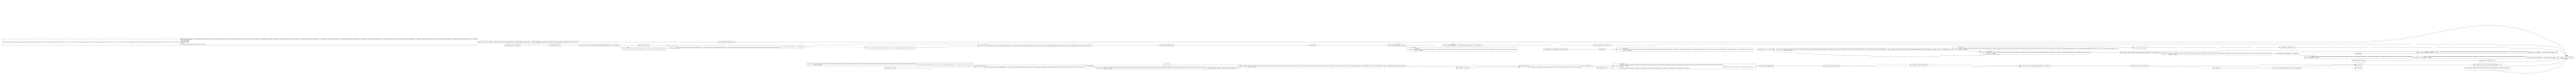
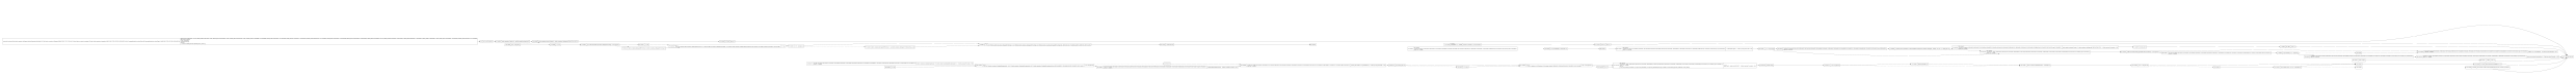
  digraph {
    fontname=Nunito
    rankdir=LR
    node [fontname=Nunito shape=record]
    edge [fontname=Nunito]
    n1 [label="{65\:\ ?|MTH_ENTER_BLOCK\l}"]
    n2 [label="{67\:\ 0x0000|kotlinx.coroutines.NodeList r0 = getOrPromoteCancellingList(r13)\l}"]
    n3 [label="{69\:\ 0x0006|kotlinx.coroutines.internal.Symbol r0 = kotlinx.coroutines.JobSupportKt.COMPLETING_RETRY\l}"]
    n4 [label="{68\:\ 0x0004|if (r0 != null) goto L6\l}"]
    n5 [label="{71\:\ 0x000b|r2 = null\l}"]
    n6 [label="{70\:\ 0x000a|RETURN\l|return r0\l}"]
    n7 [label="{72\:\ 0x000e|if ((r13 instanceof kotlinx.coroutines.JobSupport.Finishing) == false) goto L62\l}"]
    n8 [label="{66\:\ ?|MTH_EXIT_BLOCK\l}"]
    n9 [label="{73\:\ 0x0010|kotlinx.coroutines.JobSupport$Finishing r1 = (kotlinx.coroutines.JobSupport.Finishing) r13\l}"]
    n10 [label="{74\:\ 0x0014|r1 = null\l}"]
    n11 [label="{75\:\ 0x0015|PHI: r1 \l  PHI: (r1v2 'finishing' kotlinx.coroutines.JobSupport$Finishing) = (r1v1 'finishing' kotlinx.coroutines.JobSupport$Finishing), (r1v6 'finishing' kotlinx.coroutines.JobSupport$Finishing) binds: [B:74:0x0014, B:73:0x0010] A[DONT_GENERATE, DONT_INLINE]\l|r3 = false\l}"]
    n12 [label="{76\:\ 0x0016|if (r1 != null) goto L12\l}"]
    n13 [label="{77\:\ 0x0018|kotlinx.coroutines.JobSupport$Finishing r1 = new kotlinx.coroutines.JobSupport.Finishing(r0, false, null)\l}"]
    n14 [label="{78\:\ 0x001d|PHI: r1 \l  PHI: (r1v3 'finishing' kotlinx.coroutines.JobSupport$Finishing) = (r1v2 'finishing' kotlinx.coroutines.JobSupport$Finishing), (r1v4 'finishing' kotlinx.coroutines.JobSupport$Finishing) binds: [B:76:0x0016, B:77:0x0018] A[DONT_GENERATE, DONT_INLINE]\l}"]
    n15 [label="{79\:\ 0x001f|monitor\-enter(r1)\l}"]
    n16 [label="{80\:\ 0x0020}"]
-   n17 [label="{129\:\ 0x0021|SYNTHETIC\lEXC_TOP_SPLITTER\l}"]
    n18 [label="{81\:\ 0x0021|TRY_ENTER\lTryCatch #0 \{, blocks: (B:81:0x0021, B:83:0x0027, B:87:0x002e, B:89:0x0033, B:91:0x003b, B:94:0x0041, B:96:0x0047, B:99:0x0051, B:100:0x0056, B:101:0x0057, B:103:0x005f, B:108:0x006d, B:113:0x0079, B:107:0x0067), top: B:129:0x0021 \}\lCatch: all \-\> 0x009b\l}"]
    n19 [label="{126\:\ 0x009b|REMOVE\lExcHandler: all \-\> 0x009b\l|java.lang.Throwable r2 = move\-exception\l}"]
    n20 [label="{82\:\ 0x0025|if (r1.isCompleting() == false) goto L21\l}"]
    n21 [label="{128\:\ 0x009d|REMOVE\l|throw r2\l}"]
    n22 [label="{86\:\ 0x002d}"]
    n23 [label="{87\:\ 0x002e|TRY_ENTER\lTryCatch #0 \{, blocks: (B:81:0x0021, B:83:0x0027, B:87:0x002e, B:89:0x0033, B:91:0x003b, B:94:0x0041, B:96:0x0047, B:99:0x0051, B:100:0x0056, B:101:0x0057, B:103:0x005f, B:108:0x006d, B:113:0x0079, B:107:0x0067), top: B:129:0x0021 \}\lCatch: all \-\> 0x009b\l|r1.setCompleting(true)     \/\/ Catch: java.lang.Throwable \-\> L9b\l}"]
    n24 [label="{84\:\ 0x002b|monitor\-exit(r1)\l}"]
    n25 [label="{85\:\ 0x002c|RETURN\l|return r2\l}"]
    n26 [label="{88\:\ 0x0031|if (r1 == r13) goto L29\l}"]
    n27 [label="{89\:\ 0x0033|TryCatch #0 \{, blocks: (B:81:0x0021, B:83:0x0027, B:87:0x002e, B:89:0x0033, B:91:0x003b, B:94:0x0041, B:96:0x0047, B:99:0x0051, B:100:0x0056, B:101:0x0057, B:103:0x005f, B:108:0x006d, B:113:0x0079, B:107:0x0067), top: B:129:0x0021 \}\lCatch: all \-\> 0x009b\l}"]
    n28 [label="{94\:\ 0x0041|TRY_ENTER\lTryCatch #0 \{, blocks: (B:81:0x0021, B:83:0x0027, B:87:0x002e, B:89:0x0033, B:91:0x003b, B:94:0x0041, B:96:0x0047, B:99:0x0051, B:100:0x0056, B:101:0x0057, B:103:0x005f, B:108:0x006d, B:113:0x0079, B:107:0x0067), top: B:129:0x0021 \}\lCatch: all \-\> 0x009b\l}"]
    n29 [label="{90\:\ 0x0039|if (androidx.concurrent.futures.C0125xc40028dd.m112m(kotlinx.coroutines.JobSupport._state$FU, r12, r13, r1) != false) goto L29\l}"]
    n30 [label="{95\:\ 0x0045|if (kotlinx.coroutines.Debug.getASSERTIONS_ENABLED() == false) goto L36\l}"]
    n31 [label="{91\:\ 0x003b|TRY_LEAVE\lTryCatch #0 \{, blocks: (B:81:0x0021, B:83:0x0027, B:87:0x002e, B:89:0x0033, B:91:0x003b, B:94:0x0041, B:96:0x0047, B:99:0x0051, B:100:0x0056, B:101:0x0057, B:103:0x005f, B:108:0x006d, B:113:0x0079, B:107:0x0067), top: B:129:0x0021 \}\lCatch: all \-\> 0x009b\l|kotlinx.coroutines.internal.Symbol r2 = kotlinx.coroutines.JobSupportKt.COMPLETING_RETRY     \/\/ Catch: java.lang.Throwable \-\> L9b\l}"]
    n32 [label="{92\:\ 0x003f|monitor\-exit(r1)\l}"]
    n33 [label="{93\:\ 0x0040|RETURN\l|return r2\l}"]
    n34 [label="{96\:\ 0x0047|TryCatch #0 \{, blocks: (B:81:0x0021, B:83:0x0027, B:87:0x002e, B:89:0x0033, B:91:0x003b, B:94:0x0041, B:96:0x0047, B:99:0x0051, B:100:0x0056, B:101:0x0057, B:103:0x005f, B:108:0x006d, B:113:0x0079, B:107:0x0067), top: B:129:0x0021 \}\lCatch: all \-\> 0x009b\l}"]
    n35 [label="{101\:\ 0x0057|TryCatch #0 \{, blocks: (B:81:0x0021, B:83:0x0027, B:87:0x002e, B:89:0x0033, B:91:0x003b, B:94:0x0041, B:96:0x0047, B:99:0x0051, B:100:0x0056, B:101:0x0057, B:103:0x005f, B:108:0x006d, B:113:0x0079, B:107:0x0067), top: B:129:0x0021 \}\lCatch: all \-\> 0x009b\l|boolean r8 = r1.isCancelling()     \/\/ Catch: java.lang.Throwable \-\> L9b\l}"]
    n36 [label="{97\:\ 0x004e|if ((r1.isSealed() ^ 1) == 0) goto L34\l}"]
    n37 [label="{98\:\ 0x0050}"]
    n38 [label="{99\:\ 0x0051|TryCatch #0 \{, blocks: (B:81:0x0021, B:83:0x0027, B:87:0x002e, B:89:0x0033, B:91:0x003b, B:94:0x0041, B:96:0x0047, B:99:0x0051, B:100:0x0056, B:101:0x0057, B:103:0x005f, B:108:0x006d, B:113:0x0079, B:107:0x0067), top: B:129:0x0021 \}\lCatch: all \-\> 0x009b\l}"]
    n39 [label="{100\:\ 0x0056|TryCatch #0 \{, blocks: (B:81:0x0021, B:83:0x0027, B:87:0x002e, B:89:0x0033, B:91:0x003b, B:94:0x0041, B:96:0x0047, B:99:0x0051, B:100:0x0056, B:101:0x0057, B:103:0x005f, B:108:0x006d, B:113:0x0079, B:107:0x0067), top: B:129:0x0021 \}\lCatch: all \-\> 0x009b\l|throw new java.lang.AssertionError()     \/\/ Catch: java.lang.Throwable \-\> L9b\l}"]
    n40 [label="{103\:\ 0x005f|TryCatch #0 \{, blocks: (B:81:0x0021, B:83:0x0027, B:87:0x002e, B:89:0x0033, B:91:0x003b, B:94:0x0041, B:96:0x0047, B:99:0x0051, B:100:0x0056, B:101:0x0057, B:103:0x005f, B:108:0x006d, B:113:0x0079, B:107:0x0067), top: B:129:0x0021 \}\lCatch: all \-\> 0x009b\l|kotlinx.coroutines.CompletedExceptionally r9 = (kotlinx.coroutines.CompletedExceptionally) r14     \/\/ Catch: java.lang.Throwable \-\> L9b\l}"]
    n41 [label="{105\:\ 0x0064|PHI: r9 \l  PHI: (r9v2 'it' kotlinx.coroutines.CompletedExceptionally) = (r9v1 'it' kotlinx.coroutines.CompletedExceptionally), (r9v5 'it' kotlinx.coroutines.CompletedExceptionally) binds: [B:104:0x0063, B:103:0x005f] A[DONT_GENERATE, DONT_INLINE]\l|if (r9 != null) goto L58\l}"]
    n42 [label="{104\:\ 0x0063|r9 = null\l}"]
    n43 [label="{106\:\ 0x0066}"]
    n44 [label="{107\:\ 0x0067|TryCatch #0 \{, blocks: (B:81:0x0021, B:83:0x0027, B:87:0x002e, B:89:0x0033, B:91:0x003b, B:94:0x0041, B:96:0x0047, B:99:0x0051, B:100:0x0056, B:101:0x0057, B:103:0x005f, B:108:0x006d, B:113:0x0079, B:107:0x0067), top: B:129:0x0021 \}\lCatch: all \-\> 0x009b\l|r1.addExceptionLocked(r9.cause)     \/\/ Catch: java.lang.Throwable \-\> L9b\l}"]
    n45 [label="{108\:\ 0x006d|TryCatch #0 \{, blocks: (B:81:0x0021, B:83:0x0027, B:87:0x002e, B:89:0x0033, B:91:0x003b, B:94:0x0041, B:96:0x0047, B:99:0x0051, B:100:0x0056, B:101:0x0057, B:103:0x005f, B:108:0x006d, B:113:0x0079, B:107:0x0067), top: B:129:0x0021 \}\lCatch: all \-\> 0x009b\l|java.lang.Throwable r9 = r1.getRootCause()     \/\/ Catch: java.lang.Throwable \-\> L9b\l}"]
    n46 [label="{109\:\ 0x0073|if (r8 != false) goto L44\l}"]
    n47 [label="{110\:\ 0x0075|r3 = cause\l}"]
    n48 [label="{111\:\ 0x0076|PHI: r3 \l  PHI: (r3v1 boolean) = (r3v0 boolean), (r3v6 boolean) binds: [B:109:0x0073, B:110:0x0075] A[DONT_GENERATE, DONT_INLINE]\l|if (r3 == false) goto L46\l}"]
    n49 [label="{112\:\ 0x0078|r2 = r9\l}"]
    n50 [label="{113\:\ 0x0079|TRY_LEAVE\lTryCatch #0 \{, blocks: (B:81:0x0021, B:83:0x0027, B:87:0x002e, B:89:0x0033, B:91:0x003b, B:94:0x0041, B:96:0x0047, B:99:0x0051, B:100:0x0056, B:101:0x0057, B:103:0x005f, B:108:0x006d, B:113:0x0079, B:107:0x0067), top: B:129:0x0021 \}\lCatch: all \-\> 0x009b\lPHI: r2 \l  PHI: (r2v2 java.lang.Throwable) = (r2v0 java.lang.Throwable), (r2v6 java.lang.Throwable) binds: [B:111:0x0076, B:112:0x0078] A[DONT_GENERATE, DONT_INLINE]\l|r4 = r2\lkotlin.Unit r2 = kotlin.Unit.INSTANCE     \/\/ Catch: java.lang.Throwable \-\> L9b\l}"]
    n51 [label="{114\:\ 0x007d|monitor\-exit(r1)\l}"]
    n52 [label="{115\:\ 0x007f|if (r4 != null) goto L49\l}"]
    n53 [label="{117\:\ 0x0082|notifyCancelling(r0, r4)\l}"]
    n54 [label="{118\:\ 0x0087|kotlinx.coroutines.ChildHandleNode r2 = firstChild(r13)\l}"]
    n55 [label="{119\:\ 0x008b|if (r2 == null) goto L56\l}"]
    n56 [label="{120\:\ 0x008d}"]
    n57 [label="{124\:\ 0x0096}"]
    n58 [label="{121\:\ 0x0091|if (tryWaitForChild(r1, r2, r14) == false) goto L56\l}"]
    n59 [label="{125\:\ 0x009a|RETURN\l|return finalizeFinishingState(r1, r14)\l}"]
    n60 [label="{122\:\ 0x0093}"]
    n61 [label="{123\:\ 0x0095|RETURN\l|return kotlinx.coroutines.JobSupportKt.COMPLETING_WAITING_CHILDREN\l}"]
    n62 [label="{private final java.lang.Object kotlinx.coroutines.JobSupport.tryMakeCompletingSlowPath((r12v0 'this' kotlinx.coroutines.JobSupport A[IMMUTABLE_TYPE, THIS]), (r13v0 'state' kotlinx.coroutines.Incomplete A[D('state' kotlinx.coroutines.Incomplete), IMMUTABLE_TYPE, METHOD_ARGUMENT]), (r14v0 'proposedUpdate' java.lang.Object A[D('proposedUpdate' java.lang.Object), IMMUTABLE_TYPE, METHOD_ARGUMENT]))  | CROSS_EDGE: B:85:0x002c \-\> B:66:?, CROSS_EDGE: B:93:0x0040 \-\> B:66:?, CROSS_EDGE: B:123:0x0095 \-\> B:66:?, CROSS_EDGE: B:125:0x009a \-\> B:66:?, CROSS_EDGE: B:119:0x008b \-\> B:124:0x0096, CROSS_EDGE: B:115:0x007f \-\> B:118:0x0087, CROSS_EDGE: B:111:0x0076 \-\> B:113:0x0079, CROSS_EDGE: B:109:0x0073 \-\> B:111:0x0076, CROSS_EDGE: B:107:0x0067 \-\> B:108:0x006d, CROSS_EDGE: B:104:0x0063 \-\> B:105:0x0064, CROSS_EDGE: B:100:0x0056 \-\> B:66:?, CROSS_EDGE: B:95:0x0045 \-\> B:101:0x0057, CROSS_EDGE: B:88:0x0031 \-\> B:94:0x0041, CROSS_EDGE: B:128:0x009d \-\> B:66:?, CROSS_EDGE: B:76:0x0016 \-\> B:78:0x001d, CROSS_EDGE: B:74:0x0014 \-\> B:75:0x0015\lINLINE_NOT_NEEDED\lTYPE_VARS: EMPTY\lJadxCommentsAttr\{\l DEBUG: \l \-\> Don't trust debug lines info. Repeating lines: [1479=4]\}\l}"]
    n1 -> n2
    n2 -> n3
    n3 -> n6
    n4 -> n3 [style=dashed]
    n4 -> n5
    n5 -> n7
    n6 -> n8
    n7 -> n9 [style=dashed]
    n7 -> n10
    n9 -> n11
    n10 -> n11
    n11 -> n12
    n12 -> n13 [style=dashed]
    n12 -> n14
    n13 -> n14
    n14 -> n15
    n15 -> n16
-   n16 -> n17
-   n17 -> n18
-   n17 -> n19
    n18 -> n20
    n19 -> n21
    n20 -> n22
    n21 -> n8
    n22 -> n23
    n23 -> n26
    n24 -> n25
    n25 -> n8
    n26 -> n27 [style=dashed]
    n26 -> n28
    n27 -> n29
    n28 -> n30
    n29 -> n28
    n29 -> n31 [style=dashed]
    n30 -> n34 [style=dashed]
    n30 -> n35
    n31 -> n32
    n32 -> n33
    n33 -> n8
    n34 -> n36
    n36 -> n37 [style=dashed]
    n36 -> n38
    n37 -> n35
    n38 -> n39
    n39 -> n8
    n40 -> n41
    n41 -> n43 [style=dashed]
    n41 -> n44
    n42 -> n41
    n43 -> n45
    n44 -> n45
    n45 -> n46
    n46 -> n47 [style=dashed]
    n46 -> n48
    n47 -> n48
    n48 -> n49 [style=dashed]
    n48 -> n50
    n49 -> n50
    n50 -> n51
    n51 -> n52
    n52 -> n53
    n52 -> n54 [style=dashed]
    n53 -> n54
    n54 -> n55
    n55 -> n56 [style=dashed]
    n55 -> n57
    n56 -> n58
    n57 -> n59
    n58 -> n57
    n58 -> n60 [style=dashed]
    n59 -> n8
    n60 -> n61
    n61 -> n8
    n62 -> n1
  }
